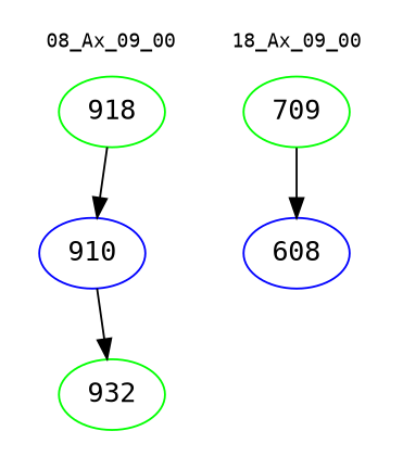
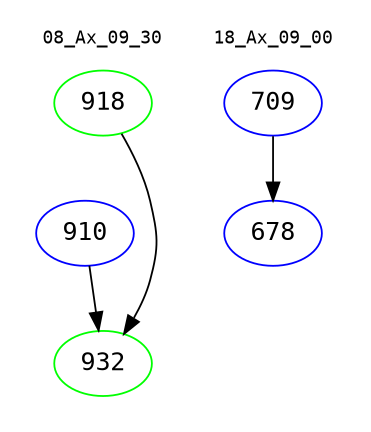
  digraph {
    fontname="DejaVu Sans Mono"
    node [color=green fontname="DejaVu Sans Mono"]
    edge [color=black fontname="DejaVu Sans Mono"]
    n1 [label=918]
    n2 [color=blue label=910]
    n3 [label=932]
-   n4 [label=709]
-   n5 [color=blue label=608]
+   n4 [color=blue label=709]
+   n5 [color=blue label=678]
    subgraph cluster_1 {
      color=white
      fontsize=10
-     label="08_Ax_09_00"
+     label="08_Ax_09_30"
      n1
      n2
      n3
    }
    subgraph cluster_2 {
      color=white
      fontsize=10
      label="18_Ax_09_00"
      n4
      n5
    }
-   n1 -> n2
+   n1 -> n3
    n2 -> n3
    n4 -> n5
  }
